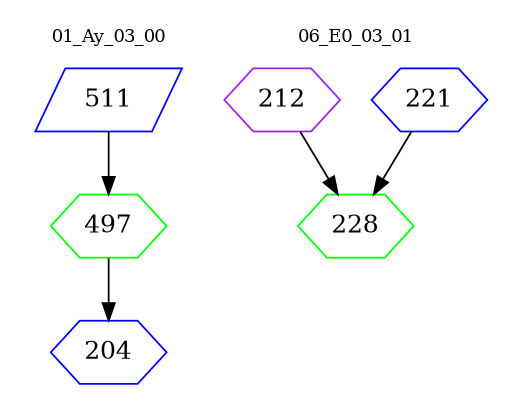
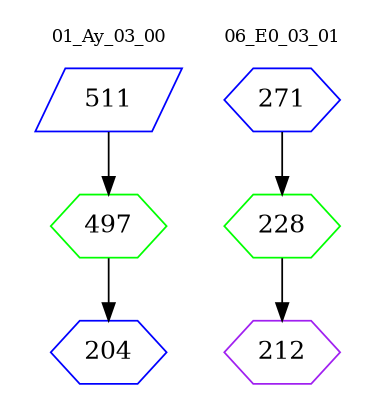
  digraph {
    node [color=blue shape=hexagon]
    edge [color=black]
    n1 [label=511 shape=parallelogram]
    n2 [color=green label=497]
    n3 [label=204]
-   n4 [label=221]
+   n4 [label=271]
    n5 [color=green label=228]
    n6 [color=purple label=212]
    subgraph cluster_1 {
      color=white
      fontsize=10
      label="01_Ay_03_00"
      n1
      n2
      n3
    }
    subgraph cluster_2 {
      color=white
      fontsize=10
      label="06_E0_03_01"
      n4
      n5
      n6
    }
    n1 -> n2
    n2 -> n3
    n4 -> n5
-   n6 -> n5
+   n5 -> n6
  }
